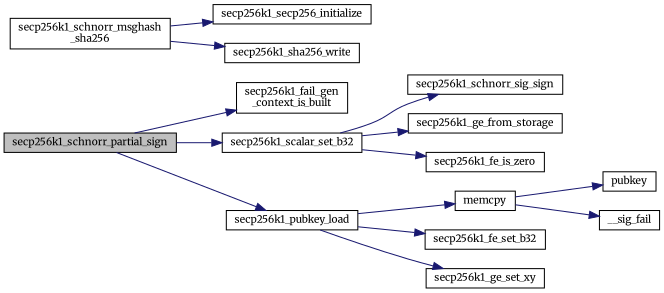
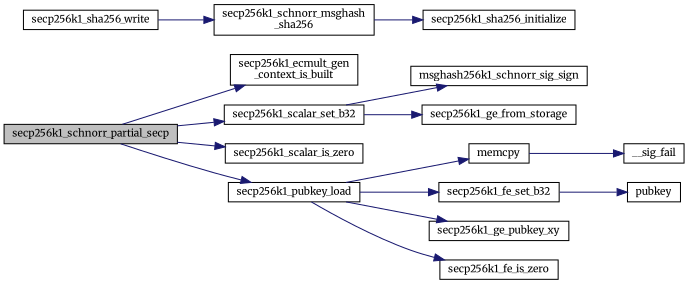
  digraph {
    fontname=Merriweather
    rankdir=LR
    node [color=black fillcolor=white fontname=Merriweather fontsize=10 shape=record style=filled]
    edge [color=midnightblue fontname=Merriweather fontsize=10 labelfontname=Helvetica labelfontsize=10 style=solid]
-   n1 [fillcolor=grey75 fontcolor=black height=0.2 label=secp256k1_schnorr_partial_sign width=0.4]
-   n2 [height=0.2 label="secp256k1_fail_gen\l_context_is_built" width=0.4]
+   n1 [fillcolor=grey75 fontcolor=black height=0.2 label=secp256k1_schnorr_partial_secp width=0.4]
+   n2 [height=0.2 label="secp256k1_ecmult_gen\l_context_is_built" width=0.4]
    n3 [height=0.2 label=secp256k1_scalar_set_b32 width=0.4]
+   n4 [height=0.2 label=secp256k1_scalar_is_zero width=0.4]
    n5 [height=0.2 label=secp256k1_pubkey_load width=0.4]
-   n6 [height=0.2 label=secp256k1_schnorr_sig_sign width=0.4]
+   n6 [height=0.2 label=msghash256k1_schnorr_sig_sign width=0.4]
    n7 [height=0.2 label=secp256k1_ge_from_storage width=0.4]
    n8 [height=0.2 label=memcpy width=0.4]
    n9 [height=0.2 label=secp256k1_fe_set_b32 width=0.4]
-   n10 [height=0.2 label=secp256k1_ge_set_xy width=0.4]
+   n10 [height=0.2 label=secp256k1_ge_pubkey_xy width=0.4]
    n11 [height=0.2 label=secp256k1_fe_is_zero width=0.4]
    n12 [height=0.2 label="secp256k1_schnorr_msghash\l_sha256" width=0.4]
-   n13 [height=0.2 label=secp256k1_secp256_initialize width=0.4]
+   n13 [height=0.2 label=secp256k1_sha256_initialize width=0.4]
    n14 [height=0.2 label=secp256k1_sha256_write width=0.4]
    n15 [height=0.2 label=pubkey width=0.4]
    n16 [height=0.2 label=__sig_fail width=0.4]
    n1 -> n2
    n1 -> n3
+   n1 -> n4
    n1 -> n5
    n3 -> n6
    n3 -> n7
    n5 -> n8
    n5 -> n9
    n5 -> n10
-   n3 -> n11
-   n8 -> n15
+   n5 -> n11
+   n9 -> n15
    n8 -> n16
    n12 -> n13
-   n12 -> n14
+   n14 -> n12
  }
